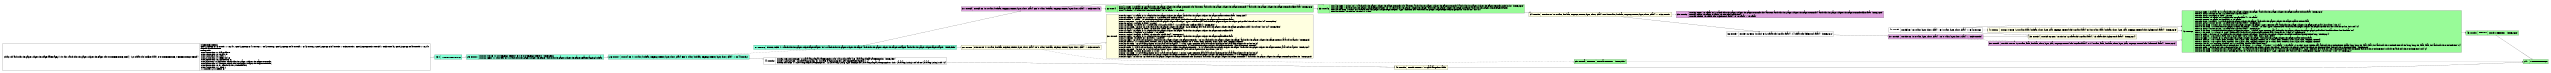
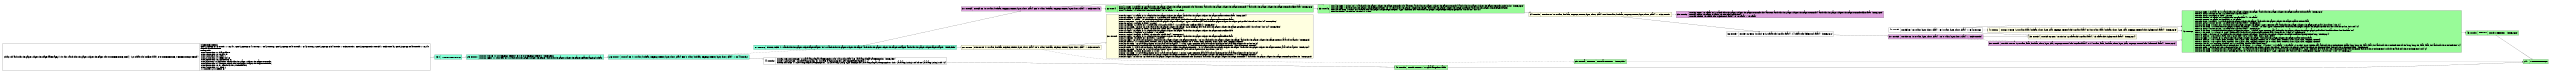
  digraph {
    rankdir=LR
    node [fillcolor=lightyellow shape=record style=filled]
    edge [arrowhead=odot]
    n1 [fillcolor=aquamarine label="{23\:\ ?|MTH_ENTER_BLOCK\l}"]
    n2 [fillcolor=aquamarine label="{25\:\ 0x0000|0x0000: MOVE  (r0 I:??[OBJECT, ARRAY]) = (r19 I:??[OBJECT, ARRAY])  (LINE:2586)\l0x0002: IGET  (r1 I:boolean) = (r0 I:androidx.viewpager.widget.ViewPager) androidx.viewpager.widget.ViewPager.mFakeDragging boolean \l}"]
    n3 [fillcolor=aquamarine label="{26\:\ 0x0004|0x0004: IF  (r1 I:??[int, boolean, OBJECT, ARRAY, byte, short, char]) == (0 ??[int, boolean, OBJECT, ARRAY, byte, short, char])  \-\> B:44:0x0092 \l}"]
    n4 [fillcolor=aquamarine label="{27\:\ 0x0006|0x0006: IGET  (r1 I:androidx.viewpager.widget.PagerAdapter) = (r0 I:androidx.viewpager.widget.ViewPager) androidx.viewpager.widget.ViewPager.mAdapter androidx.viewpager.widget.PagerAdapter  (LINE:2590)\l}"]
    n5 [fillcolor=white label="{44\:\ 0x0092|0x0092: NEW_INSTANCE  (r1 I:java.lang.IllegalStateException A[D('oldScrollX' float)]) =  java.lang.IllegalStateException  (LINE:2587)\l0x0094: CONST_STR  (r2 I:java.lang.String) =  \"No fake drag in progress. Call beginFakeDrag first.\" \l0x0096: INVOKE  (r1 I:java.lang.IllegalStateException), (r2 I:java.lang.String) type: DIRECT call: java.lang.IllegalStateException.\<init\>(java.lang.String):void A[MD:(java.lang.String):void (c)]\l}"]
    n6 [label="{28\:\ 0x0008|0x0008: IF  (r1 I:??[int, boolean, OBJECT, ARRAY, byte, short, char]) != (0 ??[int, boolean, OBJECT, ARRAY, byte, short, char])  \-\> B:30:0x000b \l}"]
    n7 [fillcolor=plum label="{31\:\ 0x003f|0x003f: IF  (r8 I:??[int, boolean, OBJECT, ARRAY, byte, short, char]) == (0 ??[int, boolean, OBJECT, ARRAY, byte, short, char])  \-\> B:33:0x0046 \l}"]
-   n8 [label="{45\:\ 0x0099|0x0099: THROW  (r1 I:java.lang.Throwable) \l}"]
+   n8 [fillcolor=palegreen label="{45\:\ 0x0099|0x0099: THROW  (r1 I:java.lang.Throwable) \l}"]
    n9 [fillcolor=palegreen label="{29\:\ 0x000a|RETURN\l|0x000a: RETURN    (LINE:2591)\l}"]
    n10 [label="{30\:\ 0x000b|0x000b: IGET  (r1 I:float) = (r0 I:androidx.viewpager.widget.ViewPager) androidx.viewpager.widget.ViewPager.mLastMotionX float  (LINE:2594)\l0x000d: ARITH  (r1 I:float) = (r1 I:float) + (r20 I:float A[D('xOffset' float)]) \l0x000f: IPUT  (r1 I:float), (r0 I:androidx.viewpager.widget.ViewPager) androidx.viewpager.widget.ViewPager.mLastMotionX float \l0x0011: INVOKE  (r1 I:int) = (r19 I:androidx.viewpager.widget.ViewPager) type: VIRTUAL call: androidx.viewpager.widget.ViewPager.getScrollX():int A[MD:():int (s)] (LINE:2596)\l0x0015: CAST (r1 I:float) = (float) (r1 I:int) \l0x0016: ARITH  (r2 I:float) = (r1 I:float A[D('oldScrollX' float)]) \- (r20 I:float A[D('xOffset' float)])  (LINE:2597)\l0x0018: INVOKE  (r3 I:int) = (r19 I:androidx.viewpager.widget.ViewPager) type: DIRECT call: androidx.viewpager.widget.ViewPager.getClientWidth():int A[MD:():int (m)] (LINE:2598)\l0x001c: CAST (r4 I:float) = (float) (r3 I:int A[D('width' int)])  (LINE:2600)\l0x001d: IGET  (r5 I:float) = (r0 I:androidx.viewpager.widget.ViewPager) androidx.viewpager.widget.ViewPager.mFirstOffset float \l0x001f: ARITH  (r4 I:float) = (r4 I:float) * (r5 I:float) \l0x0021: CAST (r5 I:float) = (float) (r3 I:int A[D('width' int)])  (LINE:2601)\l0x0022: IGET  (r6 I:float) = (r0 I:androidx.viewpager.widget.ViewPager) androidx.viewpager.widget.ViewPager.mLastOffset float \l0x0024: ARITH  (r5 I:float) = (r5 I:float) * (r6 I:float) \l0x0026: IGET  (r6 I:java.util.ArrayList\<androidx.viewpager.widget.ViewPager$ItemInfo\>) = (r0 I:androidx.viewpager.widget.ViewPager) androidx.viewpager.widget.ViewPager.mItems java.util.ArrayList  (LINE:2603)\l0x0028: CONST  (r7 I:??[int, float, boolean, short, byte, char, OBJECT, ARRAY]) = (0 ??[int, float, boolean, short, byte, char, OBJECT, ARRAY]) \l0x0029: INVOKE  (r6 I:java.lang.Object) = (r6 I:java.util.ArrayList), (r7 I:int) type: VIRTUAL call: java.util.ArrayList.get(int):java.lang.Object A[MD:(int):E (c)]\l0x002d: CHECK_CAST (r6 I:androidx.viewpager.widget.ViewPager$ItemInfo) = (androidx.viewpager.widget.ViewPager$ItemInfo) (r6 I:??[OBJECT, ARRAY]) \l0x002f: IGET  (r7 I:java.util.ArrayList\<androidx.viewpager.widget.ViewPager$ItemInfo\>) = (r0 I:androidx.viewpager.widget.ViewPager) androidx.viewpager.widget.ViewPager.mItems java.util.ArrayList  (LINE:2604)\l0x0031: INVOKE  (r8 I:int) = (r7 I:java.util.ArrayList) type: VIRTUAL call: java.util.ArrayList.size():int A[MD:():int (c)]\l0x0035: ARITH  (r8 I:int) = (r8 I:int) + (\-1 int) \l0x0037: INVOKE  (r7 I:java.lang.Object) = (r7 I:java.util.ArrayList), (r8 I:int) type: VIRTUAL call: java.util.ArrayList.get(int):java.lang.Object A[MD:(int):E (c)]\l0x003b: CHECK_CAST (r7 I:androidx.viewpager.widget.ViewPager$ItemInfo) = (androidx.viewpager.widget.ViewPager$ItemInfo) (r7 I:??[OBJECT, ARRAY]) \l0x003d: IGET  (r8 I:int) = (r6 I:androidx.viewpager.widget.ViewPager$ItemInfo A[D('firstItem' androidx.viewpager.widget.ViewPager$ItemInfo)]) androidx.viewpager.widget.ViewPager.ItemInfo.position int  (LINE:2605)\l}"]
    n11 [fillcolor=palegreen label="{24\:\ ?|MTH_EXIT_BLOCK\l}"]
    n12 [fillcolor=palegreen label="{32\:\ 0x0041|0x0041: IGET  (r8 I:float) = (r6 I:androidx.viewpager.widget.ViewPager$ItemInfo A[D('firstItem' androidx.viewpager.widget.ViewPager$ItemInfo)]) androidx.viewpager.widget.ViewPager.ItemInfo.offset float  (LINE:2606)\l0x0043: CAST (r9 I:float) = (float) (r3 I:int A[D('width' int)]) \l0x0044: ARITH  (r4 I:float A[D('leftBound' float)]) = (r8 I:float) * (r9 I:float) \l}"]
    n13 [fillcolor=palegreen label="{33\:\ 0x0046|0x0046: IGET  (r8 I:int) = (r7 I:androidx.viewpager.widget.ViewPager$ItemInfo A[D('lastItem' androidx.viewpager.widget.ViewPager$ItemInfo)]) androidx.viewpager.widget.ViewPager.ItemInfo.position int  (LINE:2608)\l0x0048: IGET  (r9 I:androidx.viewpager.widget.PagerAdapter) = (r0 I:androidx.viewpager.widget.ViewPager) androidx.viewpager.widget.ViewPager.mAdapter androidx.viewpager.widget.PagerAdapter \l0x004a: INVOKE  (r9 I:int) = (r9 I:androidx.viewpager.widget.PagerAdapter) type: VIRTUAL call: androidx.viewpager.widget.PagerAdapter.getCount():int A[MD:():int (m)]\l0x004e: ARITH  (r9 I:int) = (r9 I:int) + (\-1 int) \l}"]
    n14 [label="{34\:\ 0x0050|0x0050: IF  (r8 I:??[int, boolean, OBJECT, ARRAY, byte, short, char]) == (r9 I:??[int, boolean, OBJECT, ARRAY, byte, short, char])  \-\> B:36:0x0057 \l}"]
    n15 [fillcolor=plum label="{35\:\ 0x0052|0x0052: IGET  (r8 I:float) = (r7 I:androidx.viewpager.widget.ViewPager$ItemInfo A[D('lastItem' androidx.viewpager.widget.ViewPager$ItemInfo)]) androidx.viewpager.widget.ViewPager.ItemInfo.offset float  (LINE:2609)\l0x0054: CAST (r9 I:float) = (float) (r3 I:int A[D('width' int)]) \l0x0055: ARITH  (r5 I:float A[D('rightBound' float)]) = (r8 I:float) * (r9 I:float) \l}"]
    n16 [fillcolor=white label="{36\:\ 0x0057|0x0057: CMP_G  (r8 I:int) = (r2 I:float A[D('scrollX' float)]), (r4 I:float A[D('leftBound' float)])  (LINE:2612)\l}"]
    n17 [fillcolor=plum label="{37\:\ 0x0059|0x0059: IF  (r8 I:??[int, byte, short, char]) \>= (0 ??[int, byte, short, char])  \-\> B:39:0x005d \l}"]
    n18 [fillcolor=plum label="{38\:\ 0x005b|0x005b: MOVE  (r2 I:??[int, float, boolean, short, byte, char, OBJECT, ARRAY] A[D('scrollX' float)]) = (r4 I:??[int, float, boolean, short, byte, char, OBJECT, ARRAY] A[D('leftBound' float)])  (LINE:2613)\l}"]
    n19 [label="{39\:\ 0x005d|0x005d: CMP_L  (r8 I:int) = (r2 I:float A[D('scrollX' float)]), (r5 I:float A[D('rightBound' float)])  (LINE:2614)\l}"]
    n20 [fillcolor=palegreen label="{42\:\ 0x0062|0x0062: IGET  (r8 I:float) = (r0 I:androidx.viewpager.widget.ViewPager) androidx.viewpager.widget.ViewPager.mLastMotionX float  (LINE:2618)\l0x0064: CAST (r9 I:int) = (int) (r2 I:float A[D('scrollX' float)]) \l0x0065: CAST (r9 I:float) = (float) (r9 I:int) \l0x0066: ARITH  (r9 I:float) = (r2 I:float A[D('scrollX' float)]) \- (r9 I:float) \l0x0068: ARITH  (r8 I:float) = (r8 I:float) + (r9 I:float) \l0x0069: IPUT  (r8 I:float), (r0 I:androidx.viewpager.widget.ViewPager) androidx.viewpager.widget.ViewPager.mLastMotionX float \l0x006b: CAST (r8 I:int) = (int) (r2 I:float A[D('scrollX' float)])  (LINE:2619)\l0x006c: INVOKE  (r9 I:int) = (r19 I:androidx.viewpager.widget.ViewPager) type: VIRTUAL call: androidx.viewpager.widget.ViewPager.getScrollY():int A[MD:():int (s)]\l0x0070: INVOKE  (r0 I:androidx.viewpager.widget.ViewPager), (r8 I:int), (r9 I:int) type: VIRTUAL call: androidx.viewpager.widget.ViewPager.scrollTo(int, int):void A[MD:(int, int):void (s)]\l0x0073: CAST (r8 I:int) = (int) (r2 I:float A[D('scrollX' float)])  (LINE:2620)\l0x0074: INVOKE  (r0 I:androidx.viewpager.widget.ViewPager), (r8 I:int) type: DIRECT call: androidx.viewpager.widget.ViewPager.pageScrolled(int):boolean A[MD:(int):boolean (m)]\l0x0077: INVOKE  (r17 I:long) =  type: STATIC call: android.os.SystemClock.uptimeMillis():long A[MD:():long (c)] (LINE:2623)\l0x007b: IGET  (r9 I:long) = (r0 I:androidx.viewpager.widget.ViewPager) androidx.viewpager.widget.ViewPager.mFakeDragBeginTime long  (LINE:2624)\l0x007d: CONST  (r13 I:??[int, float, short, byte, char]) = (2 ??[int, float, short, byte, char]) \l0x007e: IGET  (r14 I:float) = (r0 I:androidx.viewpager.widget.ViewPager) androidx.viewpager.widget.ViewPager.mLastMotionX float \l0x0080: CONST  (r15 I:??[int, float, boolean, short, byte, char, OBJECT, ARRAY]) = (0 ??[int, float, boolean, short, byte, char, OBJECT, ARRAY]) \l0x0081: CONST  (r16 I:??[int, float, boolean, short, byte, char, OBJECT, ARRAY]) = (0 ??[int, float, boolean, short, byte, char, OBJECT, ARRAY]) \l0x0083: MOVE  (r11 I:??[long, double]) = (r17 I:??[long, double] A[D('time' long)]) \l0x0085: INVOKE  (r8 I:android.view.MotionEvent) = (r9 I:long), (r11 I:long), (r13 I:int), (r14 I:float), (r15 I:float), (r16 I:int) type: STATIC call: android.view.MotionEvent.obtain(long, long, int, float, float, int):android.view.MotionEvent A[MD:(long, long, int, float, float, int):android.view.MotionEvent (c)]\l0x0089: IGET  (r9 I:android.view.VelocityTracker) = (r0 I:androidx.viewpager.widget.ViewPager) androidx.viewpager.widget.ViewPager.mVelocityTracker android.view.VelocityTracker  (LINE:2626)\l0x008b: INVOKE  (r9 I:android.view.VelocityTracker), (r8 I:android.view.MotionEvent A[D('ev' android.view.MotionEvent)]) type: VIRTUAL call: android.view.VelocityTracker.addMovement(android.view.MotionEvent):void A[MD:(android.view.MotionEvent):void (c)]\l0x008e: INVOKE  (r8 I:android.view.MotionEvent A[D('ev' android.view.MotionEvent)]) type: VIRTUAL call: android.view.MotionEvent.recycle():void A[MD:():void (c)] (LINE:2627)\l}"]
    n21 [fillcolor=palegreen label="{43\:\ 0x0091|RETURN\l|0x0091: RETURN    (LINE:2628)\l}"]
    n22 [fillcolor=white label="{40\:\ 0x005f|0x005f: IF  (r8 I:??[int, byte, short, char]) \<= (0 ??[int, byte, short, char])  \-\> B:42:0x0062 \l}"]
    n23 [label="{41\:\ 0x0061|0x0061: MOVE  (r2 I:??[int, float, boolean, short, byte, char, OBJECT, ARRAY] A[D('scrollX' float)]) = (r5 I:??[int, float, boolean, short, byte, char, OBJECT, ARRAY] A[D('rightBound' float)])  (LINE:2615)\l}"]
    n24 [fillcolor=white label="{public void androidx.viewpager.widget.ViewPager.fakeDragBy((r19 'this' I:androidx.viewpager.widget.ViewPager A[IMMUTABLE_TYPE, THIS]), (r20 I:float A[D('xOffset' float), IMMUTABLE_TYPE, METHOD_ARGUMENT]))  | USE_LINES_HINTS\lCROSS_EDGE: B:43:0x0091 \-\> B:24:?, CROSS_EDGE: B:41:0x0061 \-\> B:42:0x0062, CROSS_EDGE: B:40:0x005f \-\> B:42:0x0062, CROSS_EDGE: B:34:0x0050 \-\> B:36:0x0057, CROSS_EDGE: B:31:0x003f \-\> B:33:0x0046, CROSS_EDGE: B:45:0x0099 \-\> B:24:?\lINLINE_NOT_NEEDED\lDebug Info:\l  0x0016\-0x0092: r1 'oldScrollX' F\l  0x0018\-0x0092: r2 'scrollX' F\l  0x001c\-0x0092: r3 'width' I\l  0x0021\-0x0092: r4 'leftBound' F\l  0x0026\-0x0092: r5 'rightBound' F\l  0x002f\-0x0092: r6 'firstItem' Landroidx\/viewpager\/widget\/ViewPager$ItemInfo;\l  0x003d\-0x0092: r7 'lastItem' Landroidx\/viewpager\/widget\/ViewPager$ItemInfo;\l  0x0089\-0x0092: r8 'ev' Landroid\/view\/MotionEvent;\l  0x007b\-0x0092: r17 'time' J\l  \-1 \-0x0099: r20 'xOffset' F\l}"]
    n1 -> n2
    n2 -> n3 [arrowhead=tee]
    n3 -> n4 [style=dashed]
    n3 -> n5
    n4 -> n6
    n4 -> n7
    n5 -> n8 [arrowhead=tee]
    n6 -> n9 [style=dashed]
    n6 -> n10
    n7 -> n12 [arrowhead=tee style=dashed]
    n7 -> n13
    n8 -> n11
    n9 -> n11 [arrowhead=tee]
    n12 -> n13 [arrowhead=tee]
    n13 -> n14 [arrowhead=tee]
    n14 -> n15 [style=dashed]
    n14 -> n16 [arrowhead=tee]
    n16 -> n17
    n17 -> n18 [arrowhead=tee style=dashed]
    n17 -> n19
    n18 -> n20
    n20 -> n21 [arrowhead=tee]
    n21 -> n11
    n22 -> n19 [arrowhead=tee]
    n22 -> n20 [arrowhead=tee]
    n22 -> n23 [arrowhead=tee style=dashed]
    n23 -> n20 [arrowhead=tee]
    n24 -> n1
  }
